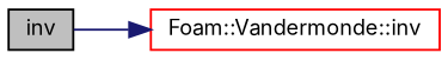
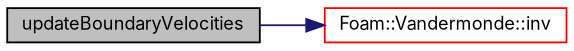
  digraph {
    rankdir=LR
    fontname=Inter
    node [fontname=Inter fontsize=10 shape=record]
-   n1 [color=black fillcolor=grey75 fontcolor=black height=0.2 label=inv style=filled width=0.4]
+   n1 [color=black fillcolor=grey75 fontcolor=black height=0.2 label=updateBoundaryVelocities style=filled width=0.4]
    n2 [color=red height=0.2 label="Foam::Vandermonde::inv" width=0.4]
    n1 -> n2 [color=midnightblue fontname=Inter fontsize=10 labelfontname=Helvetica labelfontsize=10 style=solid]
  }
